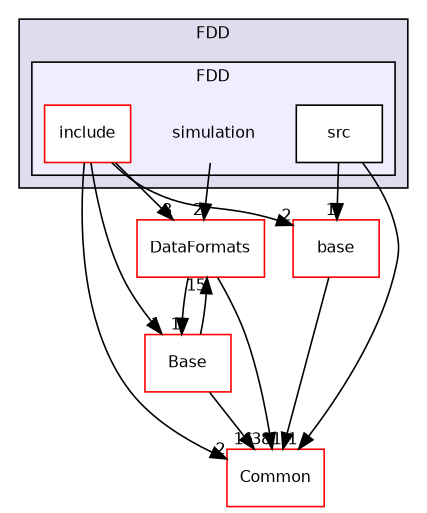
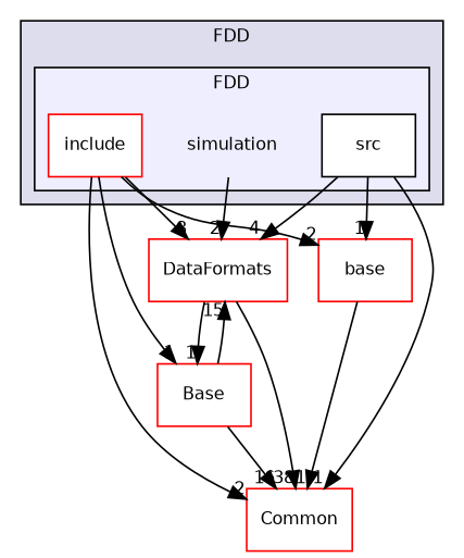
  digraph {
    compound=true
    node [fontname=Helvetica fontsize=10 shape=box color=red]
    edge [headlabel=1 labeldistance=1.5 labelfontname=Helvetica labelfontsize=10]
    n1 [label=simulation shape=plaintext color=""]
    n2 [fillcolor=white label=include style=filled]
    n3 [color=black fillcolor=white label=src style=filled]
    n4 [label=DataFormats]
    n5 [label=Common]
    n6 [label=Base]
    n7 [label=base]
    subgraph cluster_1 {
      bgcolor="#ddddee"
      fontname=Helvetica
      fontsize=10
      label=FDD
      pencolor=black
      subgraph cluster_2 {
        bgcolor="#eeeeff"
        fontname=Helvetica
        fontsize=10
        label=FDD
        pencolor=black
        n1
        n2
        n3
      }
    }
    n1 -> n4 [headlabel=2]
    n2 -> n4 [headlabel=8]
    n2 -> n5 [headlabel=2]
    n2 -> n6
    n2 -> n7 [headlabel=2]
+   n3 -> n4 [headlabel=4]
    n3 -> n5
    n3 -> n7
    n4 -> n5 [headlabel=38]
    n4 -> n6
    n6 -> n4 [headlabel=15]
    n6 -> n5 [headlabel=16]
    n7 -> n5
  }
